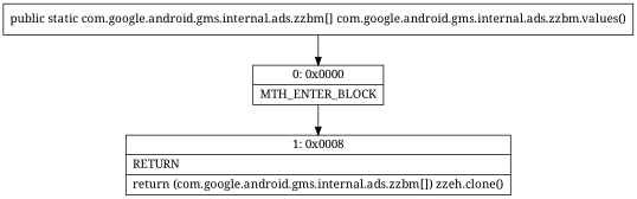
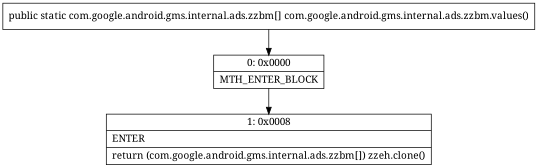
  digraph {
    fontname="Noto Serif"
    node [shape=record fontname="Noto Serif"]
    edge [fontname="Noto Serif"]
    n1 [label="{0\:\ 0x0000|MTH_ENTER_BLOCK\l}"]
-   n2 [label="{1\:\ 0x0008|RETURN\l|return (com.google.android.gms.internal.ads.zzbm[]) zzeh.clone()\l}"]
+   n2 [label="{1\:\ 0x0008|ENTER\l|return (com.google.android.gms.internal.ads.zzbm[]) zzeh.clone()\l}"]
    n3 [label="{public static com.google.android.gms.internal.ads.zzbm[] com.google.android.gms.internal.ads.zzbm.values() }"]
    n1 -> n2
    n3 -> n1
  }
